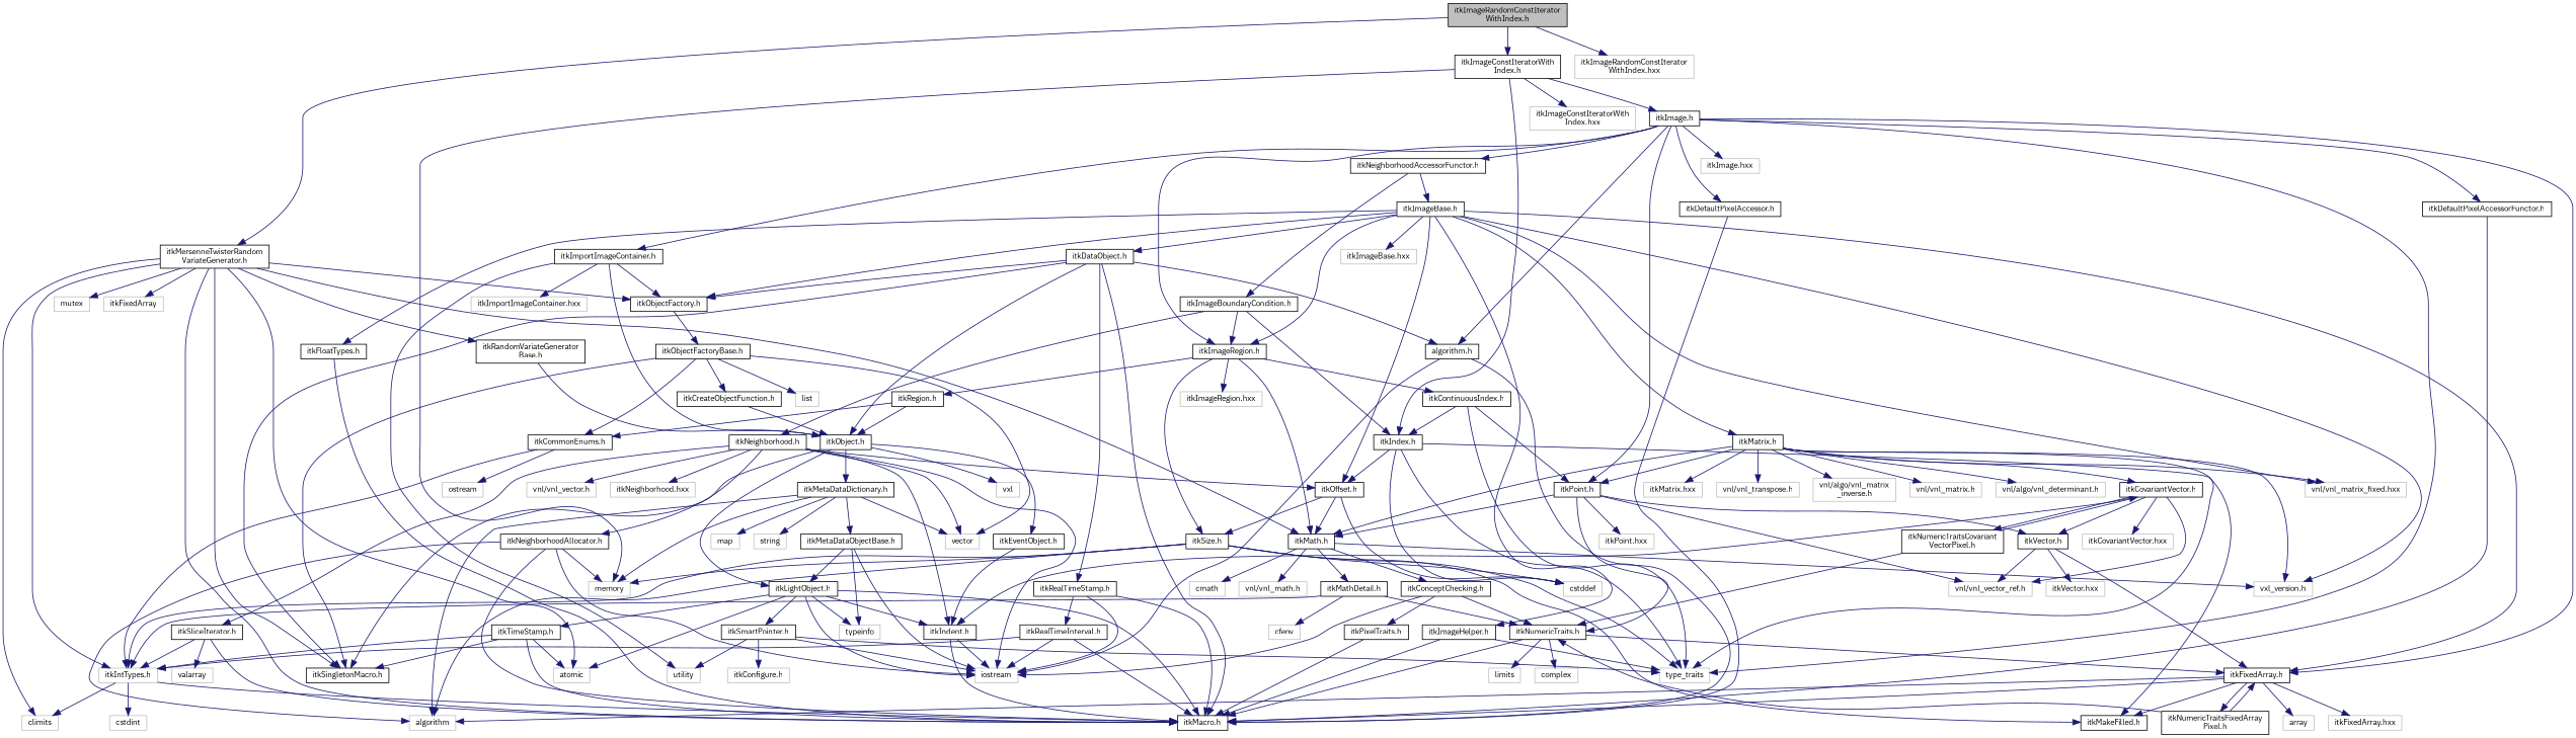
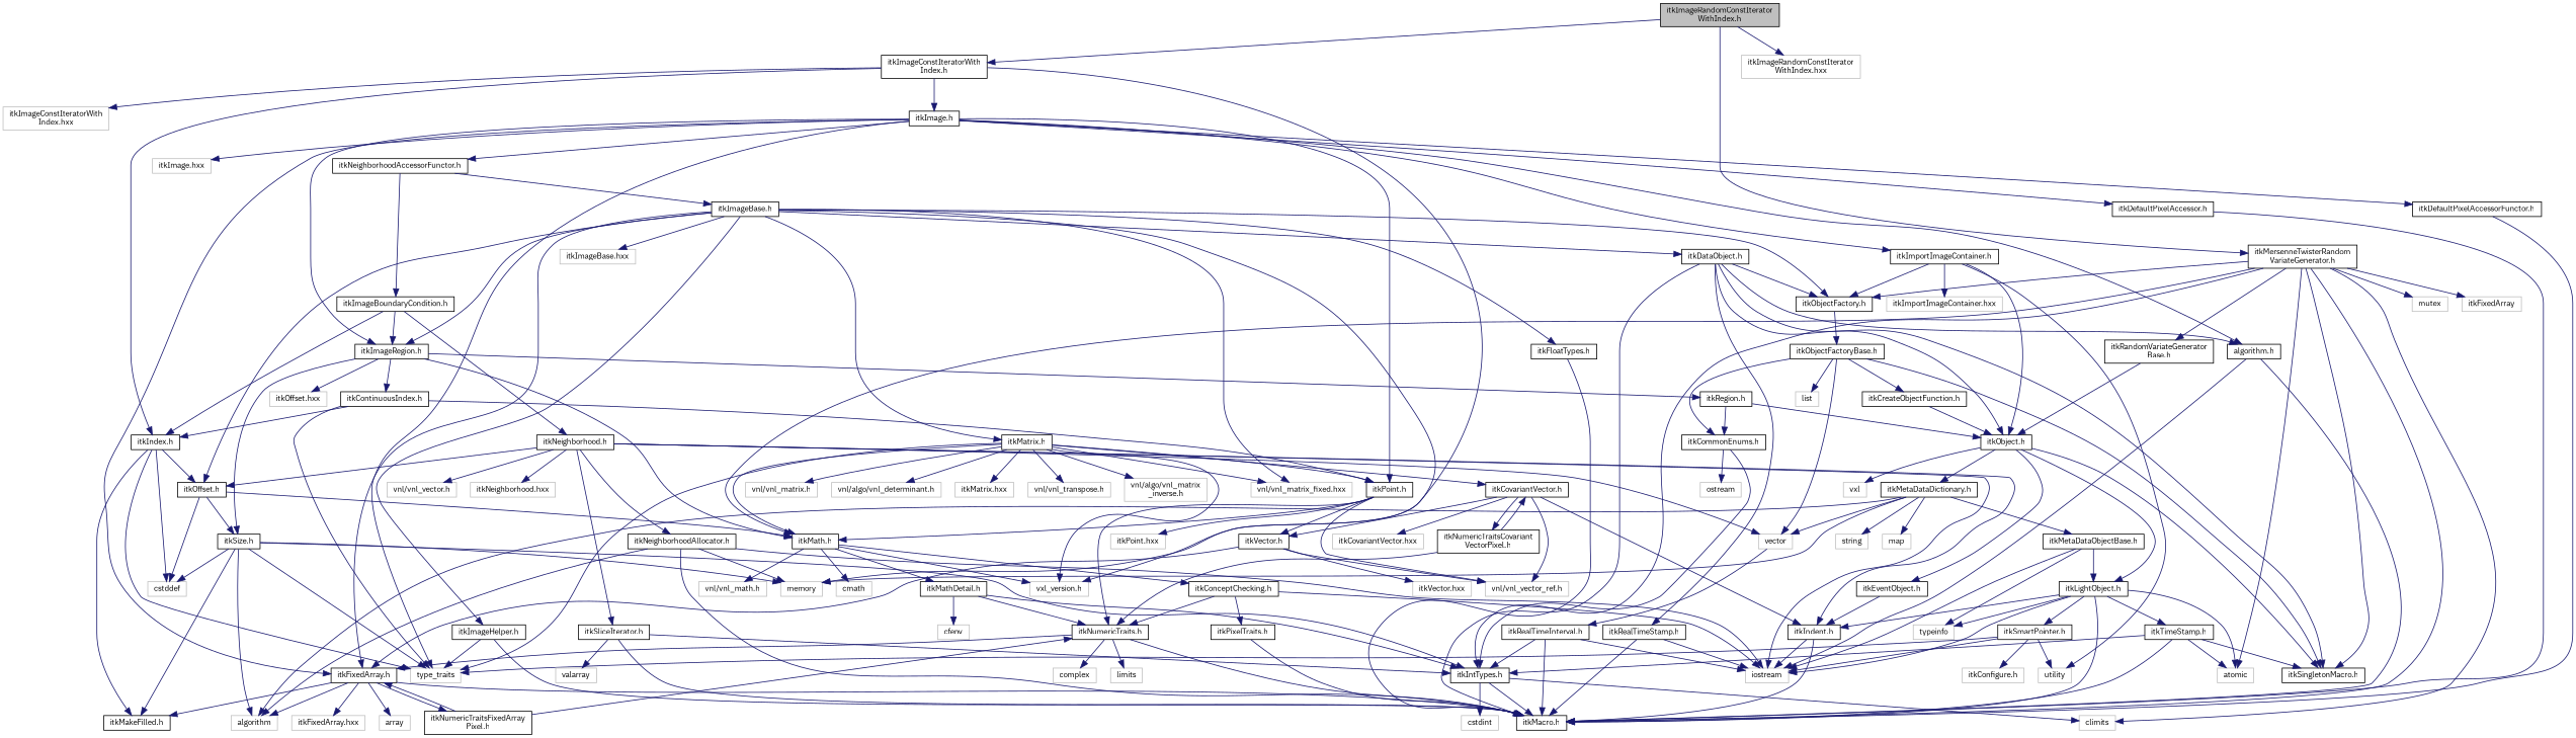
  digraph {
    fontname="IBM Plex Sans"
    node [color=black fillcolor=white fontname="IBM Plex Sans" fontsize=10 shape=record style=filled]
    edge [color=midnightblue fontname="IBM Plex Sans" fontsize=10 labelfontname=Helvetica labelfontsize=10 style=solid]
    n1 [fillcolor=grey75 fontcolor=black height=0.2 label="itkImageRandomConstIterator\lWithIndex.h" width=0.4]
    n2 [height=0.2 label="itkImageConstIteratorWith\lIndex.h" width=0.4]
    n3 [height=0.2 label="itkMersenneTwisterRandom\lVariateGenerator.h" width=0.4]
    n4 [color=grey75 height=0.2 label="itkImageRandomConstIterator\lWithIndex.hxx" width=0.4]
    n5 [height=0.2 label="itkIndex.h" width=0.4]
    n6 [color=grey75 height=0.2 label=memory width=0.4]
    n7 [height=0.2 label="itkImage.h" width=0.4]
    n8 [color=grey75 height=0.2 label="itkImageConstIteratorWith\lIndex.hxx" width=0.4]
    n9 [height=0.2 label="itkMath.h" width=0.4]
-   n10 [color=grey75 height=0.2 label="itkIntTypes.h" width=0.4]
+   n10 [height=0.2 label="itkIntTypes.h" width=0.4]
    n11 [height=0.2 label="itkMacro.h" width=0.4]
    n12 [color=grey75 height=0.2 label=climits width=0.4]
    n13 [height=0.2 label="itkSingletonMacro.h" width=0.4]
    n14 [color=grey75 height=0.2 label=atomic width=0.4]
    n15 [height=0.2 label="itkObjectFactory.h" width=0.4]
    n16 [height=0.2 label="itkRandomVariateGenerator\lBase.h" width=0.4]
    n17 [color=grey75 height=0.2 label=mutex width=0.4]
    n18 [color=grey75 height=0.2 label=itkFixedArray width=0.4]
    n19 [height=0.2 label="itkMakeFilled.h" width=0.4]
    n20 [height=0.2 label="itkOffset.h" width=0.4]
    n21 [color=grey75 height=0.2 label=cstddef width=0.4]
    n22 [color=grey75 height=0.2 label=type_traits width=0.4]
    n23 [height=0.2 label="itkFixedArray.h" width=0.4]
    n24 [height=0.2 label="itkImageRegion.h" width=0.4]
    n25 [height=0.2 label="itkPoint.h" width=0.4]
    n26 [height=0.2 label="itkImportImageContainer.h" width=0.4]
    n27 [height=0.2 label="itkDefaultPixelAccessor.h" width=0.4]
    n28 [height=0.2 label="itkDefaultPixelAccessorFunctor.h" width=0.4]
    n29 [height=0.2 label="algorithm.h" width=0.4]
    n30 [height=0.2 label="itkNeighborhoodAccessorFunctor.h" width=0.4]
    n31 [color=grey75 height=0.2 label="itkImage.hxx" width=0.4]
    n32 [height=0.2 label="itkSize.h" width=0.4]
    n33 [color=grey75 height=0.2 label=algorithm width=0.4]
    n34 [color=grey75 height=0.2 label=cmath width=0.4]
    n35 [height=0.2 label="itkMathDetail.h" width=0.4]
    n36 [height=0.2 label="itkConceptChecking.h" width=0.4]
    n37 [color=grey75 height=0.2 label="vnl/vnl_math.h" width=0.4]
    n38 [color=grey75 height=0.2 label="vxl_version.h" width=0.4]
    n39 [color=grey75 height=0.2 label=cstdint width=0.4]
    n40 [height=0.2 label="itkNumericTraits.h" width=0.4]
    n41 [color=grey75 height=0.2 label=cfenv width=0.4]
    n42 [height=0.2 label="itkPixelTraits.h" width=0.4]
    n43 [color=grey75 height=0.2 label=iostream width=0.4]
    n44 [color=grey75 height=0.2 label=limits width=0.4]
    n45 [color=grey75 height=0.2 label=complex width=0.4]
    n46 [color=grey75 height=0.2 label=array width=0.4]
    n47 [color=grey75 height=0.2 label="itkFixedArray.hxx" width=0.4]
    n48 [height=0.2 label="itkNumericTraitsFixedArray\lPixel.h" width=0.4]
    n49 [height=0.2 label="itkRegion.h" width=0.4]
    n50 [height=0.2 label="itkContinuousIndex.h" width=0.4]
-   n51 [color=grey75 height=0.2 label="itkImageRegion.hxx" width=0.4]
+   n51 [color=grey75 height=0.2 label="itkOffset.hxx" width=0.4]
    n52 [height=0.2 label="itkVector.h" width=0.4]
    n53 [color=grey75 height=0.2 label="vnl/vnl_vector_ref.h" width=0.4]
    n54 [color=grey75 height=0.2 label="itkPoint.hxx" width=0.4]
    n55 [height=0.2 label="itkObject.h" width=0.4]
    n56 [color=grey75 height=0.2 label=utility width=0.4]
    n57 [color=grey75 height=0.2 label="itkImportImageContainer.hxx" width=0.4]
    n58 [height=0.2 label="itkImageBoundaryCondition.h" width=0.4]
    n59 [height=0.2 label="itkImageBase.h" width=0.4]
    n60 [height=0.2 label="itkCommonEnums.h" width=0.4]
    n61 [height=0.2 label="itkLightObject.h" width=0.4]
    n62 [height=0.2 label="itkEventObject.h" width=0.4]
    n63 [height=0.2 label="itkMetaDataDictionary.h" width=0.4]
    n64 [color=grey75 height=0.2 label=vxl width=0.4]
    n65 [color=grey75 height=0.2 label=ostream width=0.4]
    n66 [height=0.2 label="itkSmartPointer.h" width=0.4]
    n67 [height=0.2 label="itkTimeStamp.h" width=0.4]
    n68 [height=0.2 label="itkIndent.h" width=0.4]
    n69 [color=grey75 height=0.2 label=typeinfo width=0.4]
    n70 [height=0.2 label="itkMetaDataObjectBase.h" width=0.4]
    n71 [color=grey75 height=0.2 label=vector width=0.4]
    n72 [color=grey75 height=0.2 label=map width=0.4]
    n73 [color=grey75 height=0.2 label=string width=0.4]
    n74 [color=grey75 height=0.2 label="itkConfigure.h" width=0.4]
    n75 [color=grey75 height=0.2 label="itkVector.hxx" width=0.4]
    n76 [height=0.2 label="itkObjectFactoryBase.h" width=0.4]
    n77 [height=0.2 label="itkCreateObjectFunction.h" width=0.4]
    n78 [color=grey75 height=0.2 label=list width=0.4]
    n79 [height=0.2 label="itkNeighborhood.h" width=0.4]
    n80 [height=0.2 label="itkDataObject.h" width=0.4]
    n81 [height=0.2 label="itkMatrix.h" width=0.4]
    n82 [color=grey75 height=0.2 label="vnl/vnl_matrix_fixed.hxx" width=0.4]
    n83 [height=0.2 label="itkImageHelper.h" width=0.4]
    n84 [height=0.2 label="itkFloatTypes.h" width=0.4]
    n85 [color=grey75 height=0.2 label="itkImageBase.hxx" width=0.4]
    n86 [height=0.2 label="itkNeighborhoodAllocator.h" width=0.4]
    n87 [height=0.2 label="itkSliceIterator.h" width=0.4]
    n88 [color=grey75 height=0.2 label="vnl/vnl_vector.h" width=0.4]
    n89 [color=grey75 height=0.2 label="itkNeighborhood.hxx" width=0.4]
    n90 [color=grey75 height=0.2 label=valarray width=0.4]
    n91 [height=0.2 label="itkRealTimeStamp.h" width=0.4]
    n92 [height=0.2 label="itkCovariantVector.h" width=0.4]
    n93 [color=grey75 height=0.2 label="vnl/vnl_transpose.h" width=0.4]
    n94 [color=grey75 height=0.2 label="vnl/algo/vnl_matrix\l_inverse.h" width=0.4]
    n95 [color=grey75 height=0.2 label="vnl/vnl_matrix.h" width=0.4]
    n96 [color=grey75 height=0.2 label="vnl/algo/vnl_determinant.h" width=0.4]
    n97 [color=grey75 height=0.2 label="itkMatrix.hxx" width=0.4]
    n98 [height=0.2 label="itkRealTimeInterval.h" width=0.4]
    n99 [height=0.2 label="itkNumericTraitsCovariant\lVectorPixel.h" width=0.4]
    n100 [color=grey75 height=0.2 label="itkCovariantVector.hxx" width=0.4]
    n1 -> n2
    n1 -> n3
    n1 -> n4
    n2 -> n5
    n2 -> n6
    n2 -> n7
    n2 -> n8
    n3 -> n9
    n3 -> n10
    n3 -> n11
    n3 -> n12
    n3 -> n13
    n3 -> n14
    n3 -> n15
    n3 -> n16
    n3 -> n17
    n3 -> n18
    n5 -> n19
    n5 -> n20
    n5 -> n21
    n5 -> n22
    n7 -> n22
    n7 -> n23
    n7 -> n24
    n7 -> n25
    n7 -> n26
    n7 -> n27
    n7 -> n28
    n7 -> n29
    n7 -> n30
    n7 -> n31
    n9 -> n34
    n9 -> n35
    n9 -> n36
    n9 -> n37
    n9 -> n38
    n10 -> n11
    n10 -> n12
    n10 -> n39
    n15 -> n76
    n16 -> n55
    n20 -> n9
    n20 -> n21
    n20 -> n32
    n23 -> n11
    n23 -> n19
    n23 -> n33
    n23 -> n46
    n23 -> n47
    n23 -> n48
    n24 -> n9
    n24 -> n32
    n24 -> n49
    n24 -> n50
    n24 -> n51
    n25 -> n9
    n25 -> n40
    n25 -> n52
    n25 -> n53
    n25 -> n54
    n26 -> n15
    n26 -> n55
    n26 -> n56
    n26 -> n57
    n27 -> n11
    n28 -> n11
    n29 -> n11
    n29 -> n43
    n30 -> n58
    n30 -> n59
    n32 -> n6
    n32 -> n10
    n32 -> n19
    n32 -> n21
    n32 -> n22
    n32 -> n33
    n35 -> n10
    n35 -> n40
    n35 -> n41
    n36 -> n40
    n36 -> n42
    n36 -> n43
    n40 -> n11
    n40 -> n23
    n40 -> n44
    n40 -> n45
    n42 -> n11
    n48 -> n23
    n48 -> n40
    n49 -> n55
    n49 -> n60
    n50 -> n5
    n50 -> n22
    n50 -> n25
    n52 -> n23
    n52 -> n53
    n52 -> n75
    n55 -> n13
    n55 -> n61
    n55 -> n62
    n55 -> n63
    n55 -> n64
    n58 -> n5
    n58 -> n24
    n58 -> n79
    n59 -> n15
    n59 -> n20
    n59 -> n23
    n59 -> n24
    n59 -> n38
    n59 -> n80
    n59 -> n81
    n59 -> n82
    n59 -> n83
    n59 -> n84
    n59 -> n85
    n60 -> n10
    n60 -> n65
    n61 -> n11
    n61 -> n14
    n61 -> n43
    n61 -> n66
    n61 -> n67
    n61 -> n68
    n61 -> n69
    n62 -> n68
    n63 -> n6
    n63 -> n33
    n63 -> n70
    n63 -> n71
    n63 -> n72
    n63 -> n73
    n66 -> n22
    n66 -> n43
    n66 -> n56
    n66 -> n74
    n67 -> n10
    n67 -> n11
    n67 -> n13
    n67 -> n14
    n68 -> n11
    n68 -> n43
    n70 -> n43
    n70 -> n61
    n70 -> n69
    n76 -> n13
    n76 -> n60
    n76 -> n71
    n76 -> n77
    n76 -> n78
    n77 -> n55
    n79 -> n20
    n79 -> n43
    n79 -> n68
    n79 -> n71
    n79 -> n86
    n79 -> n87
    n79 -> n88
    n79 -> n89
    n80 -> n11
    n80 -> n13
    n80 -> n15
    n80 -> n29
    n80 -> n55
    n80 -> n91
    n81 -> n9
    n81 -> n22
    n81 -> n25
    n81 -> n38
    n81 -> n82
    n81 -> n92
    n81 -> n93
    n81 -> n94
    n81 -> n95
    n81 -> n96
    n81 -> n97
    n83 -> n11
    n83 -> n22
    n84 -> n11
    n86 -> n6
    n86 -> n11
    n86 -> n33
    n86 -> n43
    n87 -> n10
    n87 -> n11
    n87 -> n90
    n91 -> n11
    n91 -> n43
-   n91 -> n98
+   n71 -> n98
    n92 -> n52
    n92 -> n53
    n92 -> n68
    n92 -> n99
    n92 -> n100
    n98 -> n10
    n98 -> n11
    n98 -> n43
    n99 -> n40
    n99 -> n92
  }
